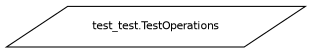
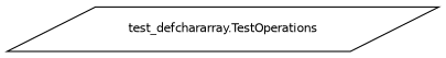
  digraph {
    rankdir=TB
-   n1 [color=black fillcolor=white fontname=Helvetica fontsize=10 height=0.2 label="test_test.TestOperations" shape=parallelogram style=filled width=0.4]
+   n1 [color=black fillcolor=white fontname=Helvetica fontsize=10 height=0.2 label="test_defchararray.TestOperations" shape=parallelogram style=filled width=0.4]
  }
